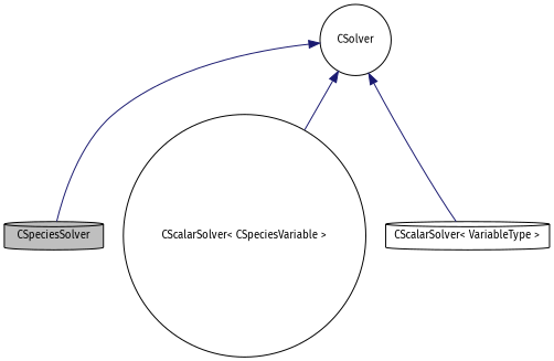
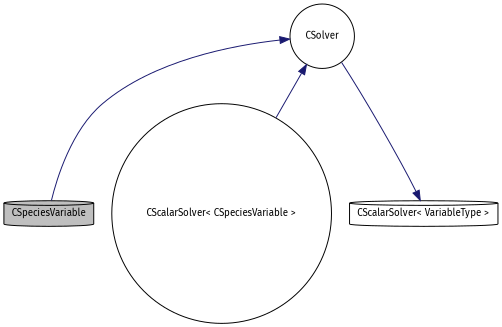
  digraph {
    fontname="Fira Sans"
    node [color=black fillcolor=white fontname="Fira Sans" fontsize=10 shape=cylinder style=filled]
    edge [color=midnightblue dir=back fontname="Fira Sans" fontsize=10 labelfontname=Helvetica labelfontsize=10 style=solid]
-   n1 [fillcolor=grey75 fontcolor=black height=0.2 label=CSpeciesSolver width=0.4]
+   n1 [fillcolor=grey75 fontcolor=black height=0.2 label=CSpeciesVariable width=0.4]
    n2 [height=0.2 label="CScalarSolver\< CSpeciesVariable \>" shape=circle width=0.4]
    n3 [height=0.2 label=CSolver shape=circle width=0.4]
    n4 [height=0.2 label="CScalarSolver\< VariableType \>" width=0.4]
    n3 -> n1
    n3 -> n2
-   n3 -> n4
+   n4 -> n3
  }
